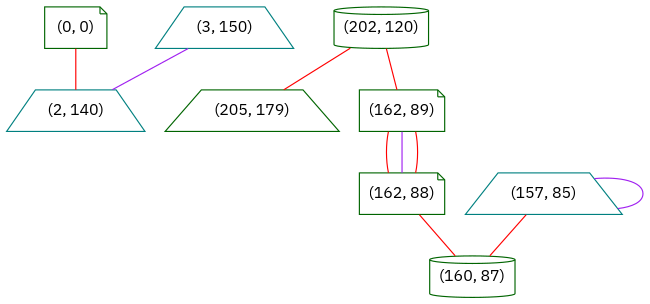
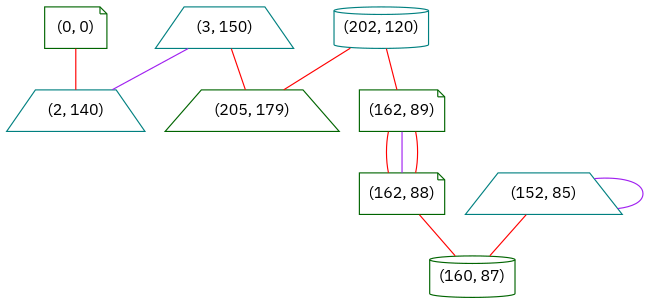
  graph {
    fontname="IBM Plex Sans"
    node [color=darkgreen fontname="IBM Plex Sans" shape=trapezium]
    edge [color=red fontname="IBM Plex Sans" weight=1]
    "(0, 0)" [shape=note]
    "(2, 140)" [color=teal]
    "(3, 150)" [color=teal]
    "(205, 179)"
-   "(202, 120)" [shape=cylinder]
+   "(202, 120)" [color=teal shape=cylinder]
    "(162, 89)" [shape=note]
    "(162, 88)" [shape=note]
    "(160, 87)" [shape=cylinder]
-   "(152, 85)" [color=teal label="(157, 85)"]
+   "(152, 85)" [color=teal]
    "(0, 0)" -- "(2, 140)" [weight=4]
    "(3, 150)" -- "(2, 140)" [color=purple]
+   "(3, 150)" -- "(205, 179)"
    "(202, 120)" -- "(205, 179)"
    "(202, 120)" -- "(162, 89)"
    "(162, 89)" -- "(162, 88)"
    "(162, 89)" -- "(162, 88)" [color=purple]
    "(162, 89)" -- "(162, 88)"
    "(162, 88)" -- "(160, 87)"
    "(152, 85)" -- "(160, 87)"
    "(152, 85)" -- "(152, 85)" [color=purple weight=2]
  }
